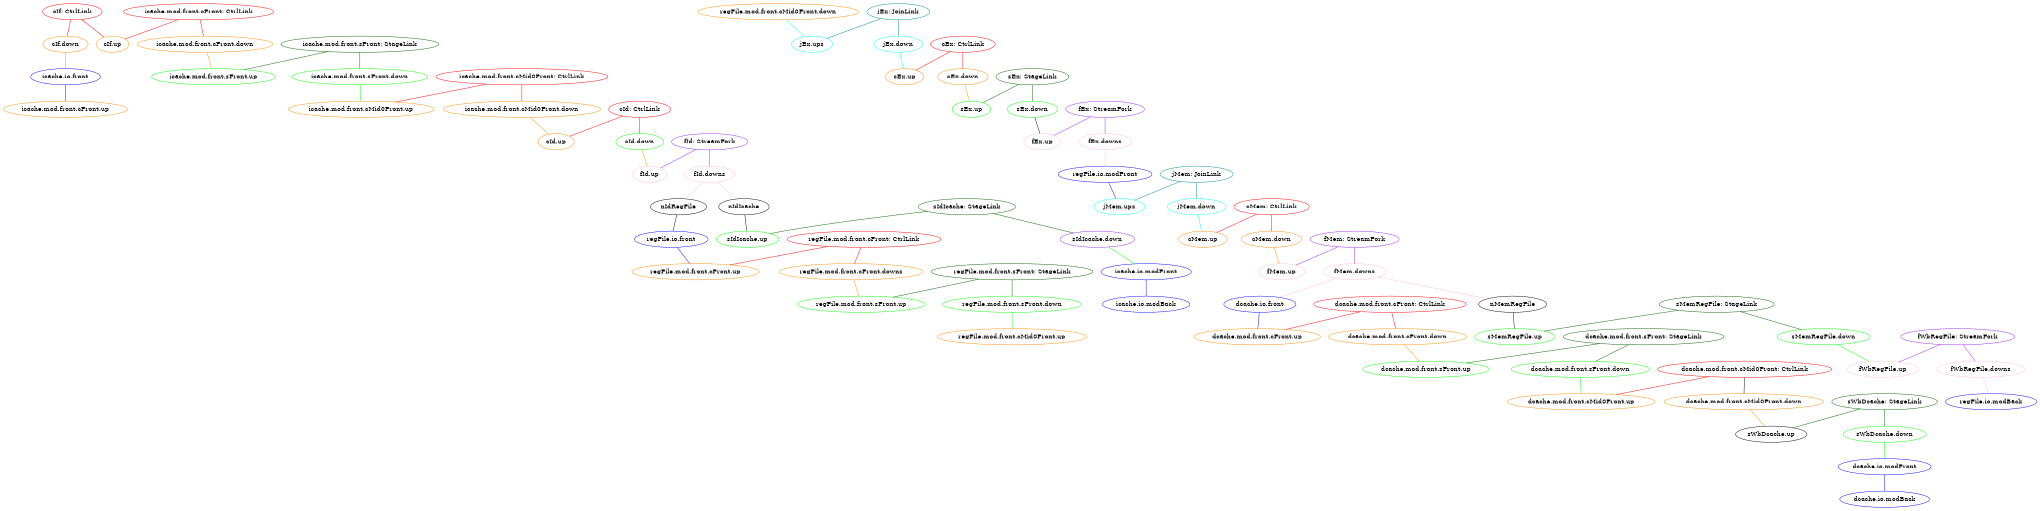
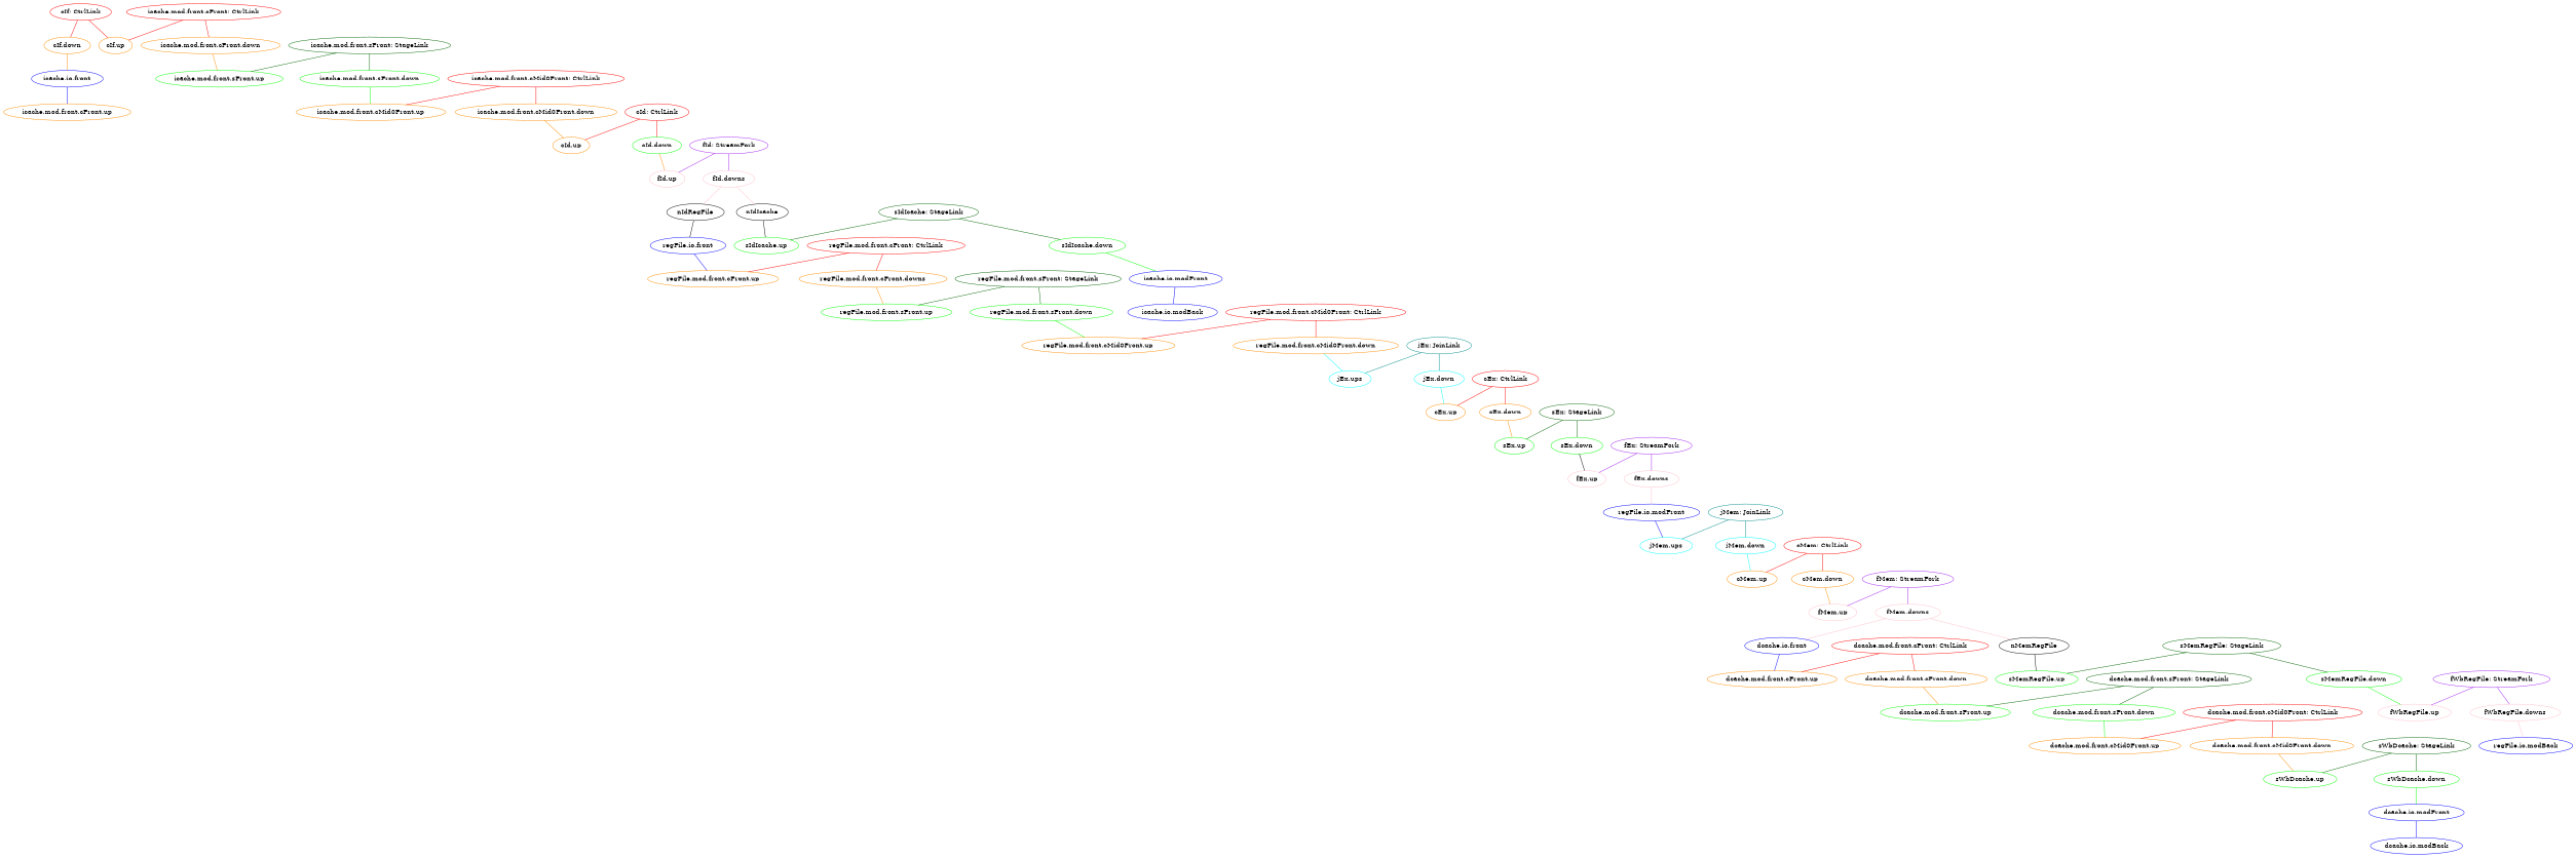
  graph {
    node [color=darkorange]
    edge [color=red]
    "cIf: CtrlLink" [color=red]
    "cIf.up"
    "cIf.down"
    "icache.io.front" [color=blue]
    "icache.mod.front.cFront.up"
    "icache.mod.front.cFront: CtrlLink" [color=red]
    "icache.mod.front.cFront.down"
    "icache.mod.front.sFront.up" [color=green]
    "icache.mod.front.sFront: StageLink" [color=darkgreen]
    "icache.mod.front.sFront.down" [color=green]
    "icache.mod.front.cMid0Front.up"
    "icache.mod.front.cMid0Front: CtrlLink" [color=red]
    "icache.mod.front.cMid0Front.down"
    "cId.up"
    "cId: CtrlLink" [color=red]
    "cId.down" [color=green]
    "fId.up" [color=pink]
    "fId: StreamFork" [color=purple]
    "fId.downs" [color=pink]
    nIdIcache [color=""]
    nIdRegFile [color=""]
    "sIdIcache.up" [color=green]
    "regFile.io.front" [color=blue]
    "regFile.mod.front.cFront.up"
    "sIdIcache: StageLink" [color=darkgreen]
-   "sIdIcache.down" [color=purple]
+   "sIdIcache.down" [color=green]
    "icache.io.modFront" [color=blue]
    "icache.io.modBack" [color=blue]
    "regFile.mod.front.cFront: CtrlLink" [color=red]
    n30 [label="regFile.mod.front.cFront.downs"]
    "regFile.mod.front.sFront.up" [color=green]
    "regFile.mod.front.sFront: StageLink" [color=darkgreen]
    "regFile.mod.front.sFront.down" [color=green]
    "regFile.mod.front.cMid0Front.up"
+   "regFile.mod.front.cMid0Front: CtrlLink" [color=red]
    "regFile.mod.front.cMid0Front.down"
    "jEx.ups" [color=cyan]
    "jEx: JoinLink" [color=darkcyan]
    "jEx.down" [color=cyan]
    "cEx.up"
    "cEx: CtrlLink" [color=red]
    "cEx.down"
    "sEx.up" [color=green]
    "sEx: StageLink" [color=darkgreen]
    "sEx.down" [color=green]
    "fEx.up" [color=pink]
    "fEx: StreamFork" [color=purple]
    "fEx.downs" [color=pink]
    "regFile.io.modFront" [color=blue]
    "jMem.ups" [color=cyan]
    "jMem: JoinLink" [color=darkcyan]
    "jMem.down" [color=cyan]
    "cMem.up"
    "cMem: CtrlLink" [color=red]
    "cMem.down"
    "fMem.up" [color=pink]
    "fMem: StreamFork" [color=purple]
    "fMem.downs" [color=pink]
    "dcache.io.front" [color=blue]
    nMemRegFile [color=""]
    "dcache.mod.front.cFront.up"
    "sMemRegFile.up" [color=green]
    "dcache.mod.front.cFront: CtrlLink" [color=red]
    "dcache.mod.front.cFront.down"
    "dcache.mod.front.sFront.up" [color=green]
    "dcache.mod.front.sFront: StageLink" [color=darkgreen]
    "dcache.mod.front.sFront.down" [color=green]
    "dcache.mod.front.cMid0Front.up"
    "dcache.mod.front.cMid0Front: CtrlLink" [color=red]
    "dcache.mod.front.cMid0Front.down"
-   "sWbDcache.up" [color=black]
+   "sWbDcache.up" [color=green]
    "sWbDcache: StageLink" [color=darkgreen]
    "sWbDcache.down" [color=green]
    "dcache.io.modFront" [color=blue]
    "dcache.io.modBack" [color=blue]
    "sMemRegFile: StageLink" [color=darkgreen]
    "sMemRegFile.down" [color=green]
    "fWbRegFile.up" [color=pink]
    "fWbRegFile: StreamFork" [color=purple]
    "fWbRegFile.downs" [color=pink]
    "regFile.io.modBack" [color=blue]
    "cIf: CtrlLink" -- "cIf.up"
    "cIf: CtrlLink" -- "cIf.down"
    "cIf.down" -- "icache.io.front" [color=darkorange]
    "icache.io.front" -- "icache.mod.front.cFront.up" [color=blue]
    "icache.mod.front.cFront: CtrlLink" -- "cIf.up"
    "icache.mod.front.cFront: CtrlLink" -- "icache.mod.front.cFront.down"
    "icache.mod.front.cFront.down" -- "icache.mod.front.sFront.up" [color=darkorange]
    "icache.mod.front.sFront: StageLink" -- "icache.mod.front.sFront.up" [color=darkgreen]
    "icache.mod.front.sFront: StageLink" -- "icache.mod.front.sFront.down" [color=darkgreen]
    "icache.mod.front.sFront.down" -- "icache.mod.front.cMid0Front.up" [color=green]
    "icache.mod.front.cMid0Front: CtrlLink" -- "icache.mod.front.cMid0Front.up"
    "icache.mod.front.cMid0Front: CtrlLink" -- "icache.mod.front.cMid0Front.down"
    "icache.mod.front.cMid0Front.down" -- "cId.up" [color=darkorange]
    "cId: CtrlLink" -- "cId.up"
    "cId: CtrlLink" -- "cId.down"
    "cId.down" -- "fId.up" [color=darkorange]
    "fId: StreamFork" -- "fId.up" [color=purple]
    "fId: StreamFork" -- "fId.downs" [color=purple]
    "fId.downs" -- nIdIcache [color=pink]
    "fId.downs" -- nIdRegFile [color=pink]
    nIdIcache -- "sIdIcache.up" [color=""]
    nIdRegFile -- "regFile.io.front" [color=""]
    "regFile.io.front" -- "regFile.mod.front.cFront.up" [color=blue]
    "sIdIcache: StageLink" -- "sIdIcache.up" [color=darkgreen]
    "sIdIcache: StageLink" -- "sIdIcache.down" [color=darkgreen]
    "sIdIcache.down" -- "icache.io.modFront" [color=green]
    "icache.io.modFront" -- "icache.io.modBack" [color=blue]
    "regFile.mod.front.cFront: CtrlLink" -- "regFile.mod.front.cFront.up"
    "regFile.mod.front.cFront: CtrlLink" -- n30
    n30 -- "regFile.mod.front.sFront.up" [color=darkorange]
    "regFile.mod.front.sFront: StageLink" -- "regFile.mod.front.sFront.up" [color=darkgreen]
    "regFile.mod.front.sFront: StageLink" -- "regFile.mod.front.sFront.down" [color=darkgreen]
    "regFile.mod.front.sFront.down" -- "regFile.mod.front.cMid0Front.up" [color=green]
+   "regFile.mod.front.cMid0Front: CtrlLink" -- "regFile.mod.front.cMid0Front.up"
+   "regFile.mod.front.cMid0Front: CtrlLink" -- "regFile.mod.front.cMid0Front.down"
    "regFile.mod.front.cMid0Front.down" -- "jEx.ups" [color=cyan]
    "jEx: JoinLink" -- "jEx.ups" [color=darkcyan]
    "jEx: JoinLink" -- "jEx.down" [color=darkcyan]
    "jEx.down" -- "cEx.up" [color=cyan]
    "cEx: CtrlLink" -- "cEx.up"
    "cEx: CtrlLink" -- "cEx.down"
    "cEx.down" -- "sEx.up" [color=darkorange]
    "sEx: StageLink" -- "sEx.up" [color=darkgreen]
    "sEx: StageLink" -- "sEx.down" [color=darkgreen]
    "sEx.down" -- "fEx.up" [color=""]
    "fEx: StreamFork" -- "fEx.up" [color=purple]
    "fEx: StreamFork" -- "fEx.downs" [color=purple]
    "fEx.downs" -- "regFile.io.modFront" [color=pink]
    "regFile.io.modFront" -- "jMem.ups" [color=blue]
    "jMem: JoinLink" -- "jMem.ups" [color=darkcyan]
    "jMem: JoinLink" -- "jMem.down" [color=darkcyan]
    "jMem.down" -- "cMem.up" [color=cyan]
    "cMem: CtrlLink" -- "cMem.up"
    "cMem: CtrlLink" -- "cMem.down"
    "cMem.down" -- "fMem.up" [color=darkorange]
    "fMem: StreamFork" -- "fMem.up" [color=purple]
    "fMem: StreamFork" -- "fMem.downs" [color=purple]
    "fMem.downs" -- "dcache.io.front" [color=pink]
    "fMem.downs" -- nMemRegFile [color=pink]
    "dcache.io.front" -- "dcache.mod.front.cFront.up" [color=blue]
    nMemRegFile -- "sMemRegFile.up" [color=""]
    "dcache.mod.front.cFront: CtrlLink" -- "dcache.mod.front.cFront.up"
    "dcache.mod.front.cFront: CtrlLink" -- "dcache.mod.front.cFront.down"
    "dcache.mod.front.cFront.down" -- "dcache.mod.front.sFront.up" [color=darkorange]
    "dcache.mod.front.sFront: StageLink" -- "dcache.mod.front.sFront.up" [color=darkgreen]
    "dcache.mod.front.sFront: StageLink" -- "dcache.mod.front.sFront.down" [color=darkgreen]
    "dcache.mod.front.sFront.down" -- "dcache.mod.front.cMid0Front.up" [color=green]
    "dcache.mod.front.cMid0Front: CtrlLink" -- "dcache.mod.front.cMid0Front.up"
-   "dcache.mod.front.cMid0Front: CtrlLink" -- "dcache.mod.front.cMid0Front.down" [color=black]
+   "dcache.mod.front.cMid0Front: CtrlLink" -- "dcache.mod.front.cMid0Front.down"
    "dcache.mod.front.cMid0Front.down" -- "sWbDcache.up" [color=darkorange]
    "sWbDcache: StageLink" -- "sWbDcache.up" [color=darkgreen]
    "sWbDcache: StageLink" -- "sWbDcache.down" [color=darkgreen]
    "sWbDcache.down" -- "dcache.io.modFront" [color=green]
    "dcache.io.modFront" -- "dcache.io.modBack" [color=blue]
    "sMemRegFile: StageLink" -- "sMemRegFile.up" [color=darkgreen]
    "sMemRegFile: StageLink" -- "sMemRegFile.down" [color=darkgreen]
    "sMemRegFile.down" -- "fWbRegFile.up" [color=green]
    "fWbRegFile: StreamFork" -- "fWbRegFile.up" [color=purple]
    "fWbRegFile: StreamFork" -- "fWbRegFile.downs" [color=purple]
    "fWbRegFile.downs" -- "regFile.io.modBack" [color=pink]
  }
